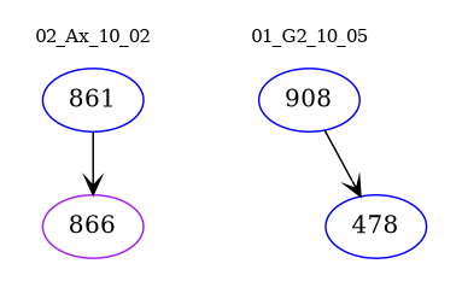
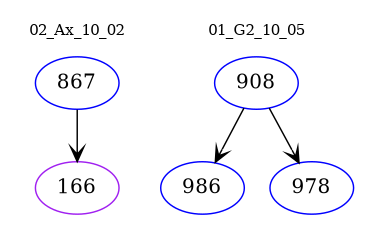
  digraph {
    node [color=blue]
    edge [arrowhead=vee color=black]
-   n1 [label=861]
-   n2 [color=purple label=866]
+   n1 [label=867]
+   n2 [color=purple label=166]
    n3 [label=908]
-   n5 [label=478]
+   n4 [label=986]
+   n5 [label=978]
    subgraph cluster_1 {
      color=white
      fontsize=10
      label="02_Ax_10_02"
      n1
      n2
    }
    subgraph cluster_2 {
      color=white
      fontsize=10
      label="01_G2_10_05"
      n3
+     n4
      n5
    }
    n1 -> n2
+   n3 -> n4
    n3 -> n5
  }
